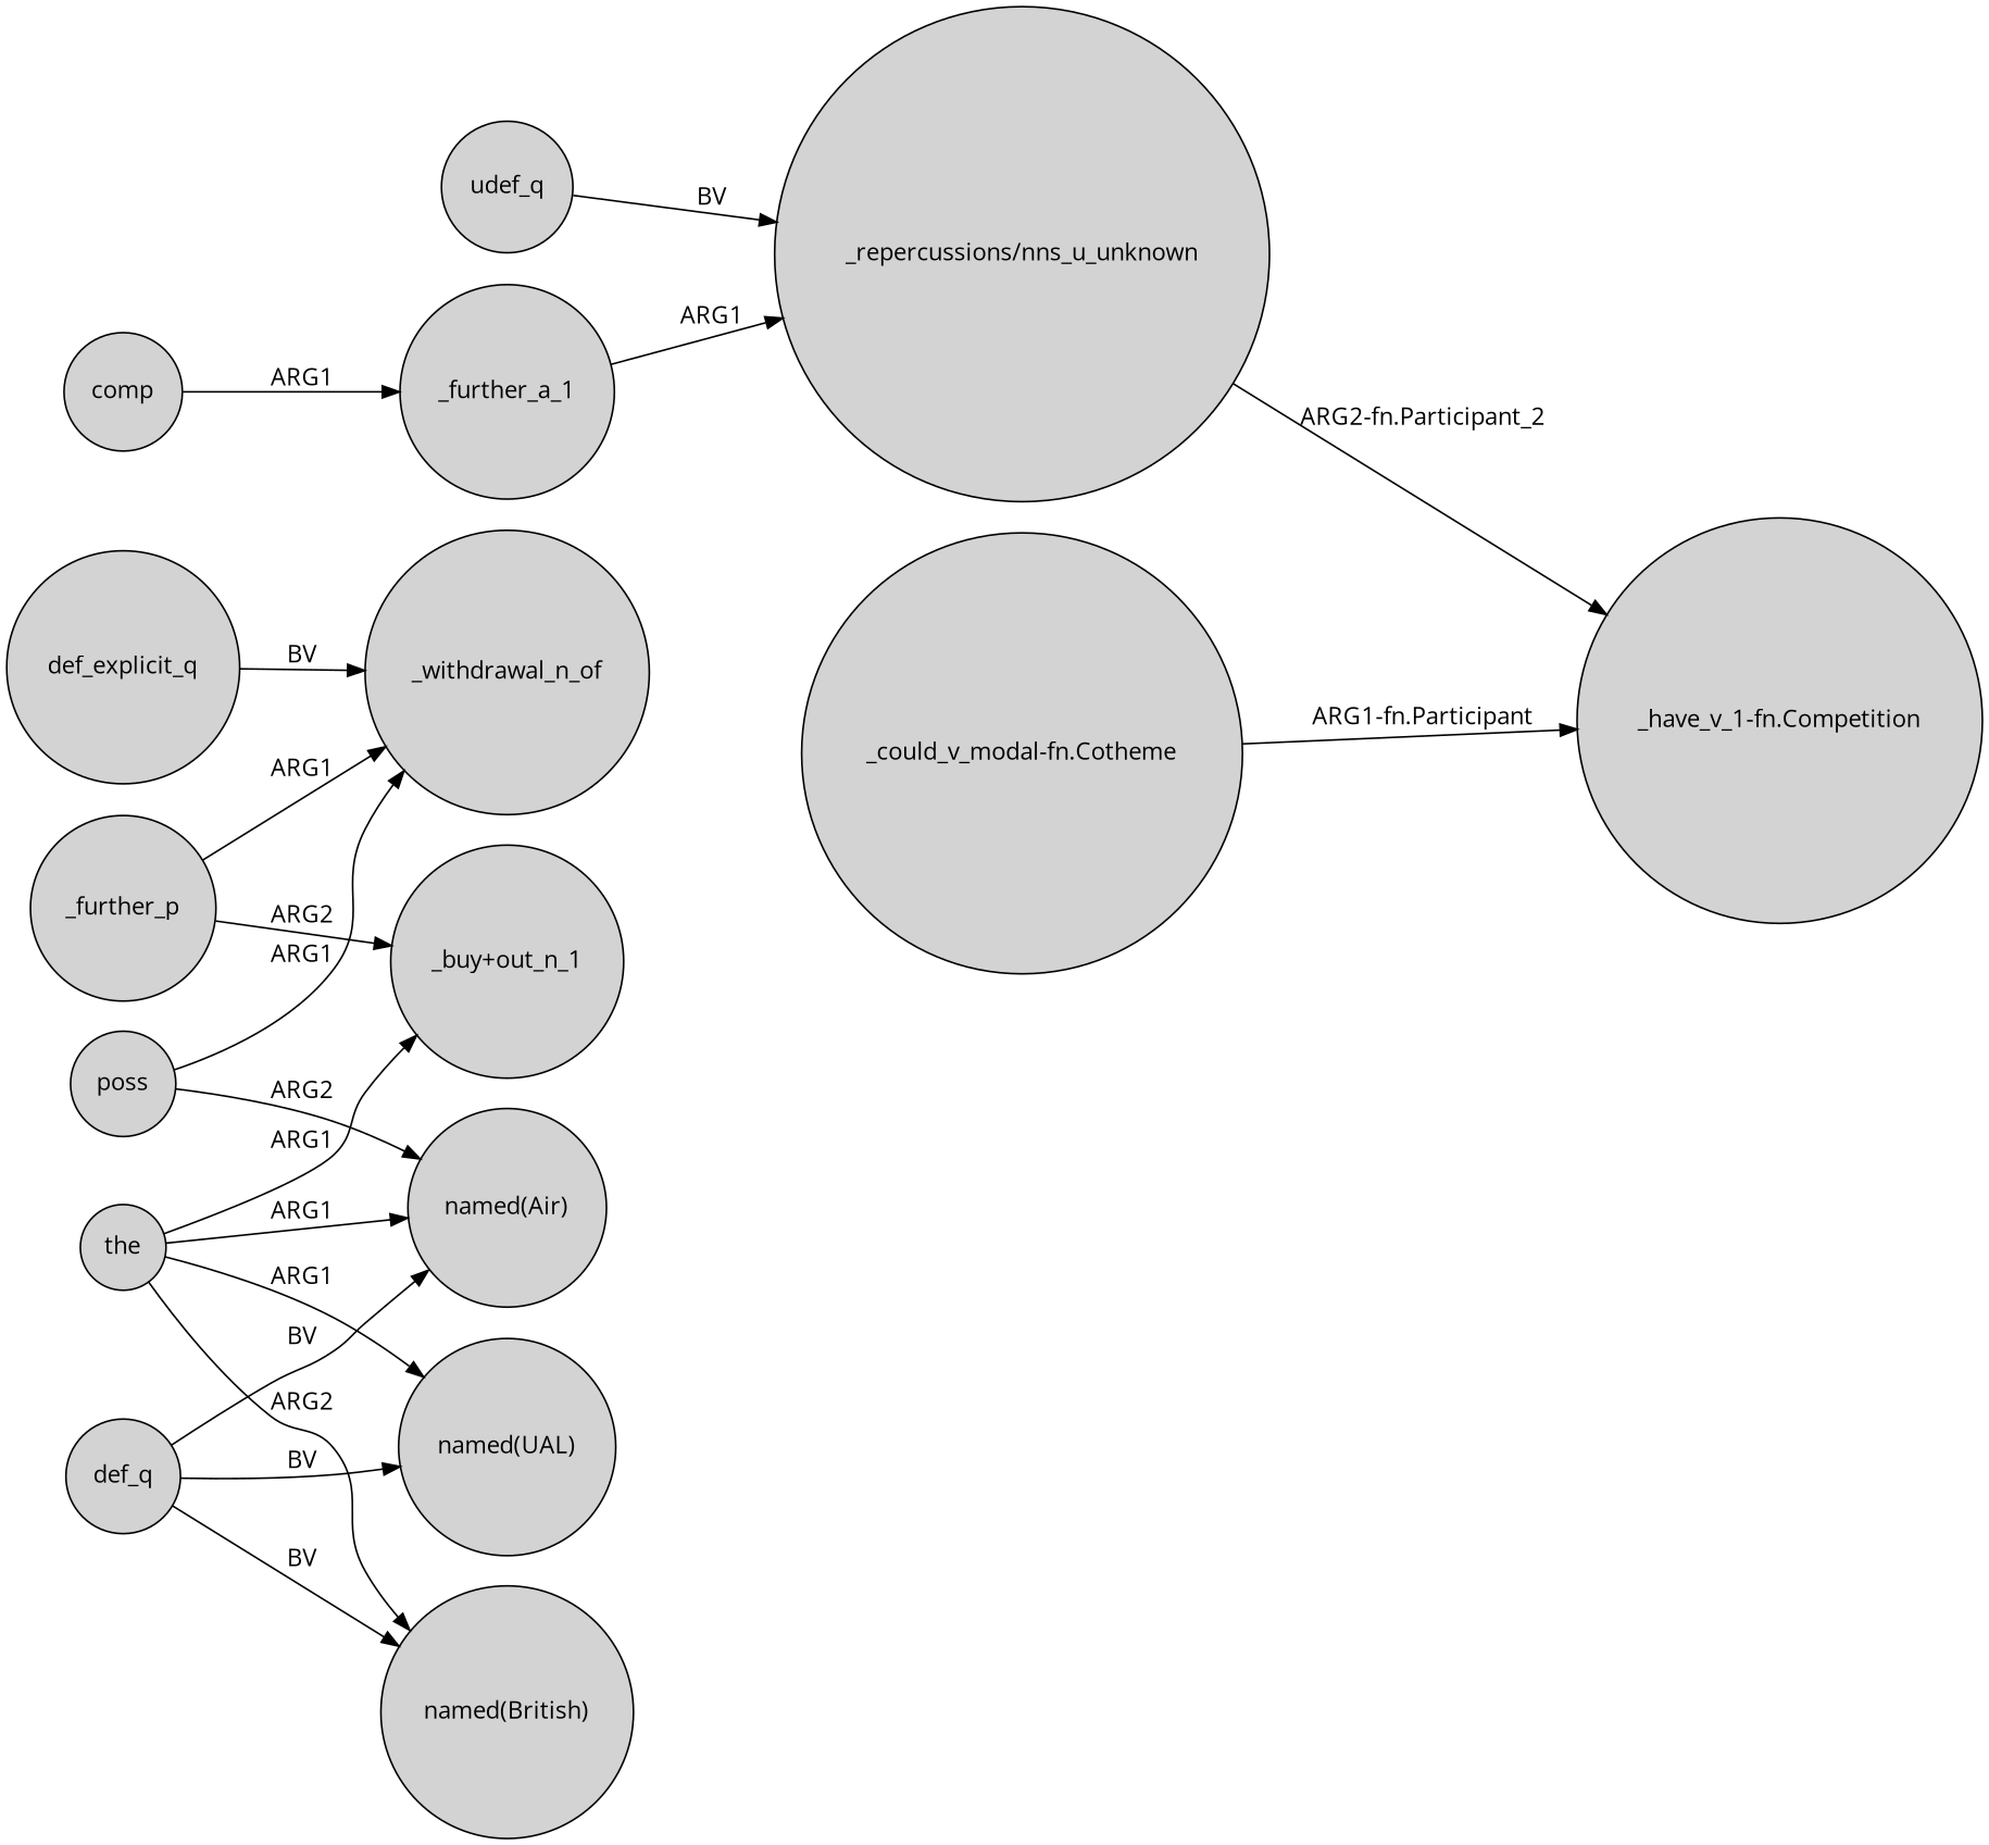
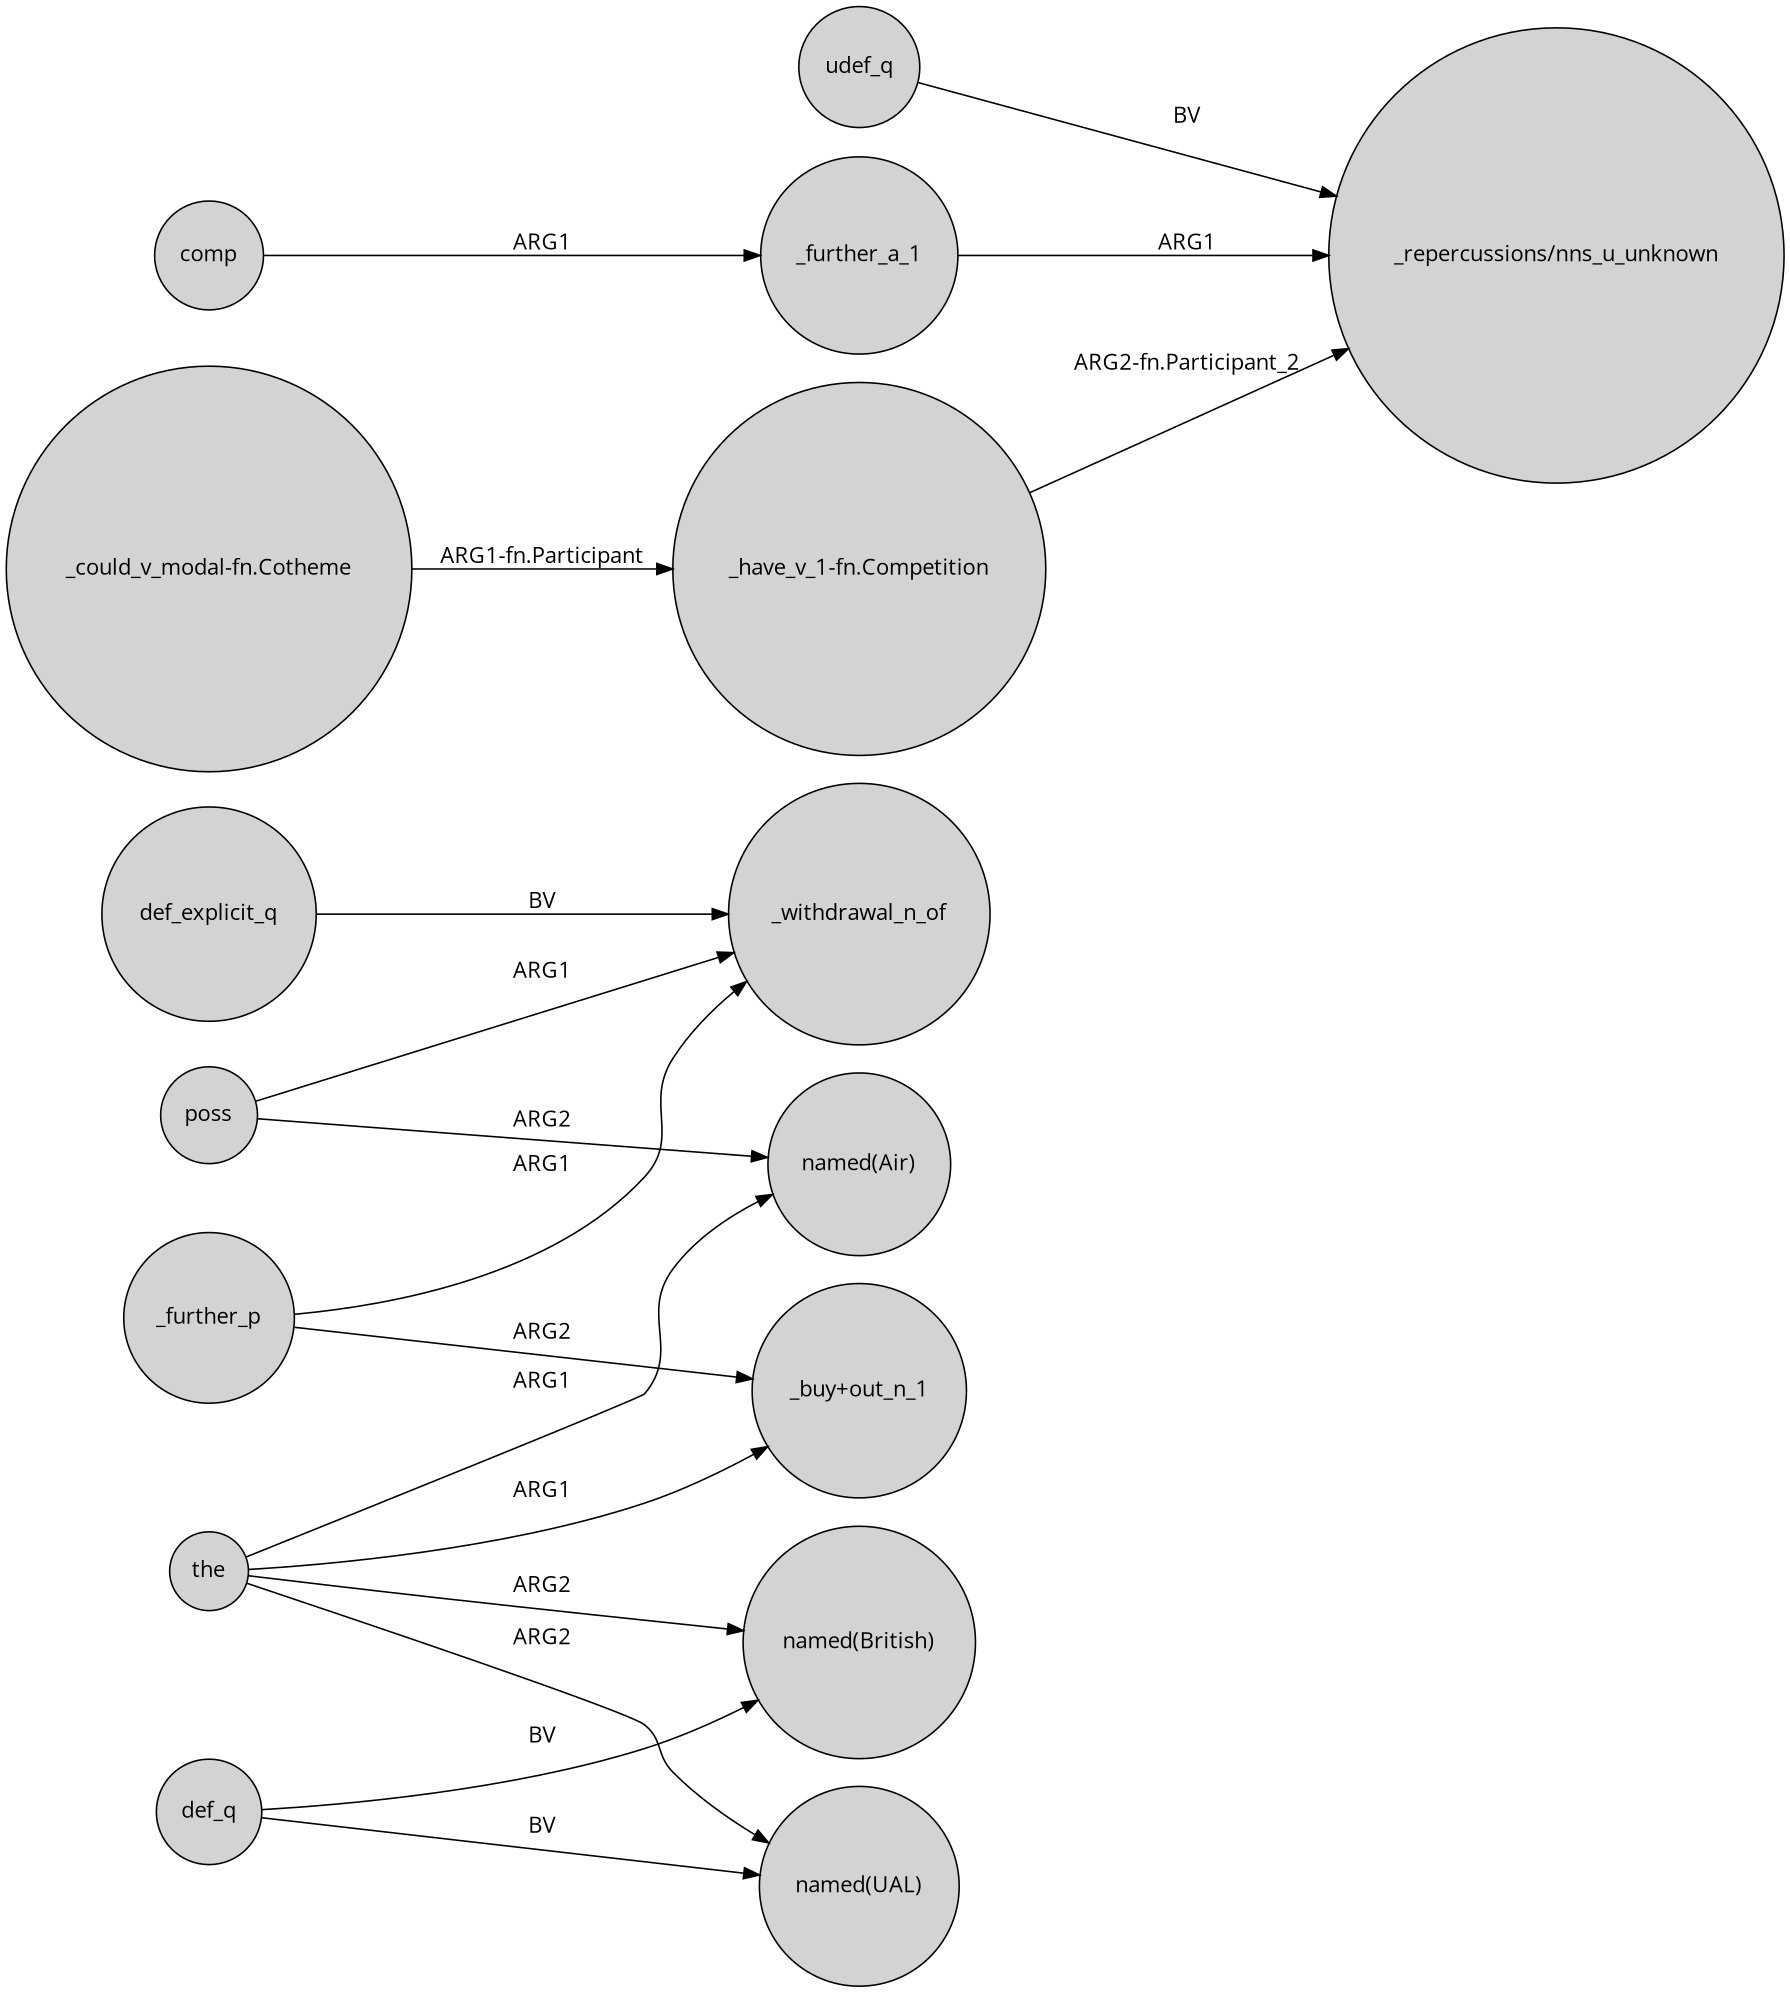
  digraph {
    fontname="Open Sans"
    rankdir=LR
    node [fontname="Open Sans" shape=circle style=filled]
    edge [fontname="Open Sans"]
    poss
    _withdrawal_n_of
    "named(Air)"
    n4 [label=def_q]
    "named(British)"
    "named(UAL)"
    n7 [label=_further_p]
    "_buy+out_n_1"
    n9 [label=the]
    udef_q
    "_repercussions/nns_u_unknown"
    _further_a_1
    "_could_v_modal-fn.Cotheme"
    "_have_v_1-fn.Competition"
    def_explicit_q
    comp
    poss -> _withdrawal_n_of [label=ARG1]
    poss -> "named(Air)" [label=ARG2]
-   n4 -> "named(Air)" [label=BV]
    n4 -> "named(British)" [label=BV]
    n4 -> "named(UAL)" [label=BV]
    n7 -> _withdrawal_n_of [label=ARG1]
    n7 -> "_buy+out_n_1" [label=ARG2]
    n9 -> "named(Air)" [label=ARG1]
    n9 -> "named(British)" [label=ARG2]
-   n9 -> "named(UAL)" [label=ARG1]
+   n9 -> "named(UAL)" [label=ARG2]
    n9 -> "_buy+out_n_1" [label=ARG1]
    udef_q -> "_repercussions/nns_u_unknown" [label=BV]
    _further_a_1 -> "_repercussions/nns_u_unknown" [label=ARG1]
    "_could_v_modal-fn.Cotheme" -> "_have_v_1-fn.Competition" [label="ARG1-fn.Participant"]
-   "_repercussions/nns_u_unknown" -> "_have_v_1-fn.Competition" [label="ARG2-fn.Participant_2"]
+   "_have_v_1-fn.Competition" -> "_repercussions/nns_u_unknown" [label="ARG2-fn.Participant_2"]
    def_explicit_q -> _withdrawal_n_of [label=BV]
    comp -> _further_a_1 [label=ARG1]
  }
